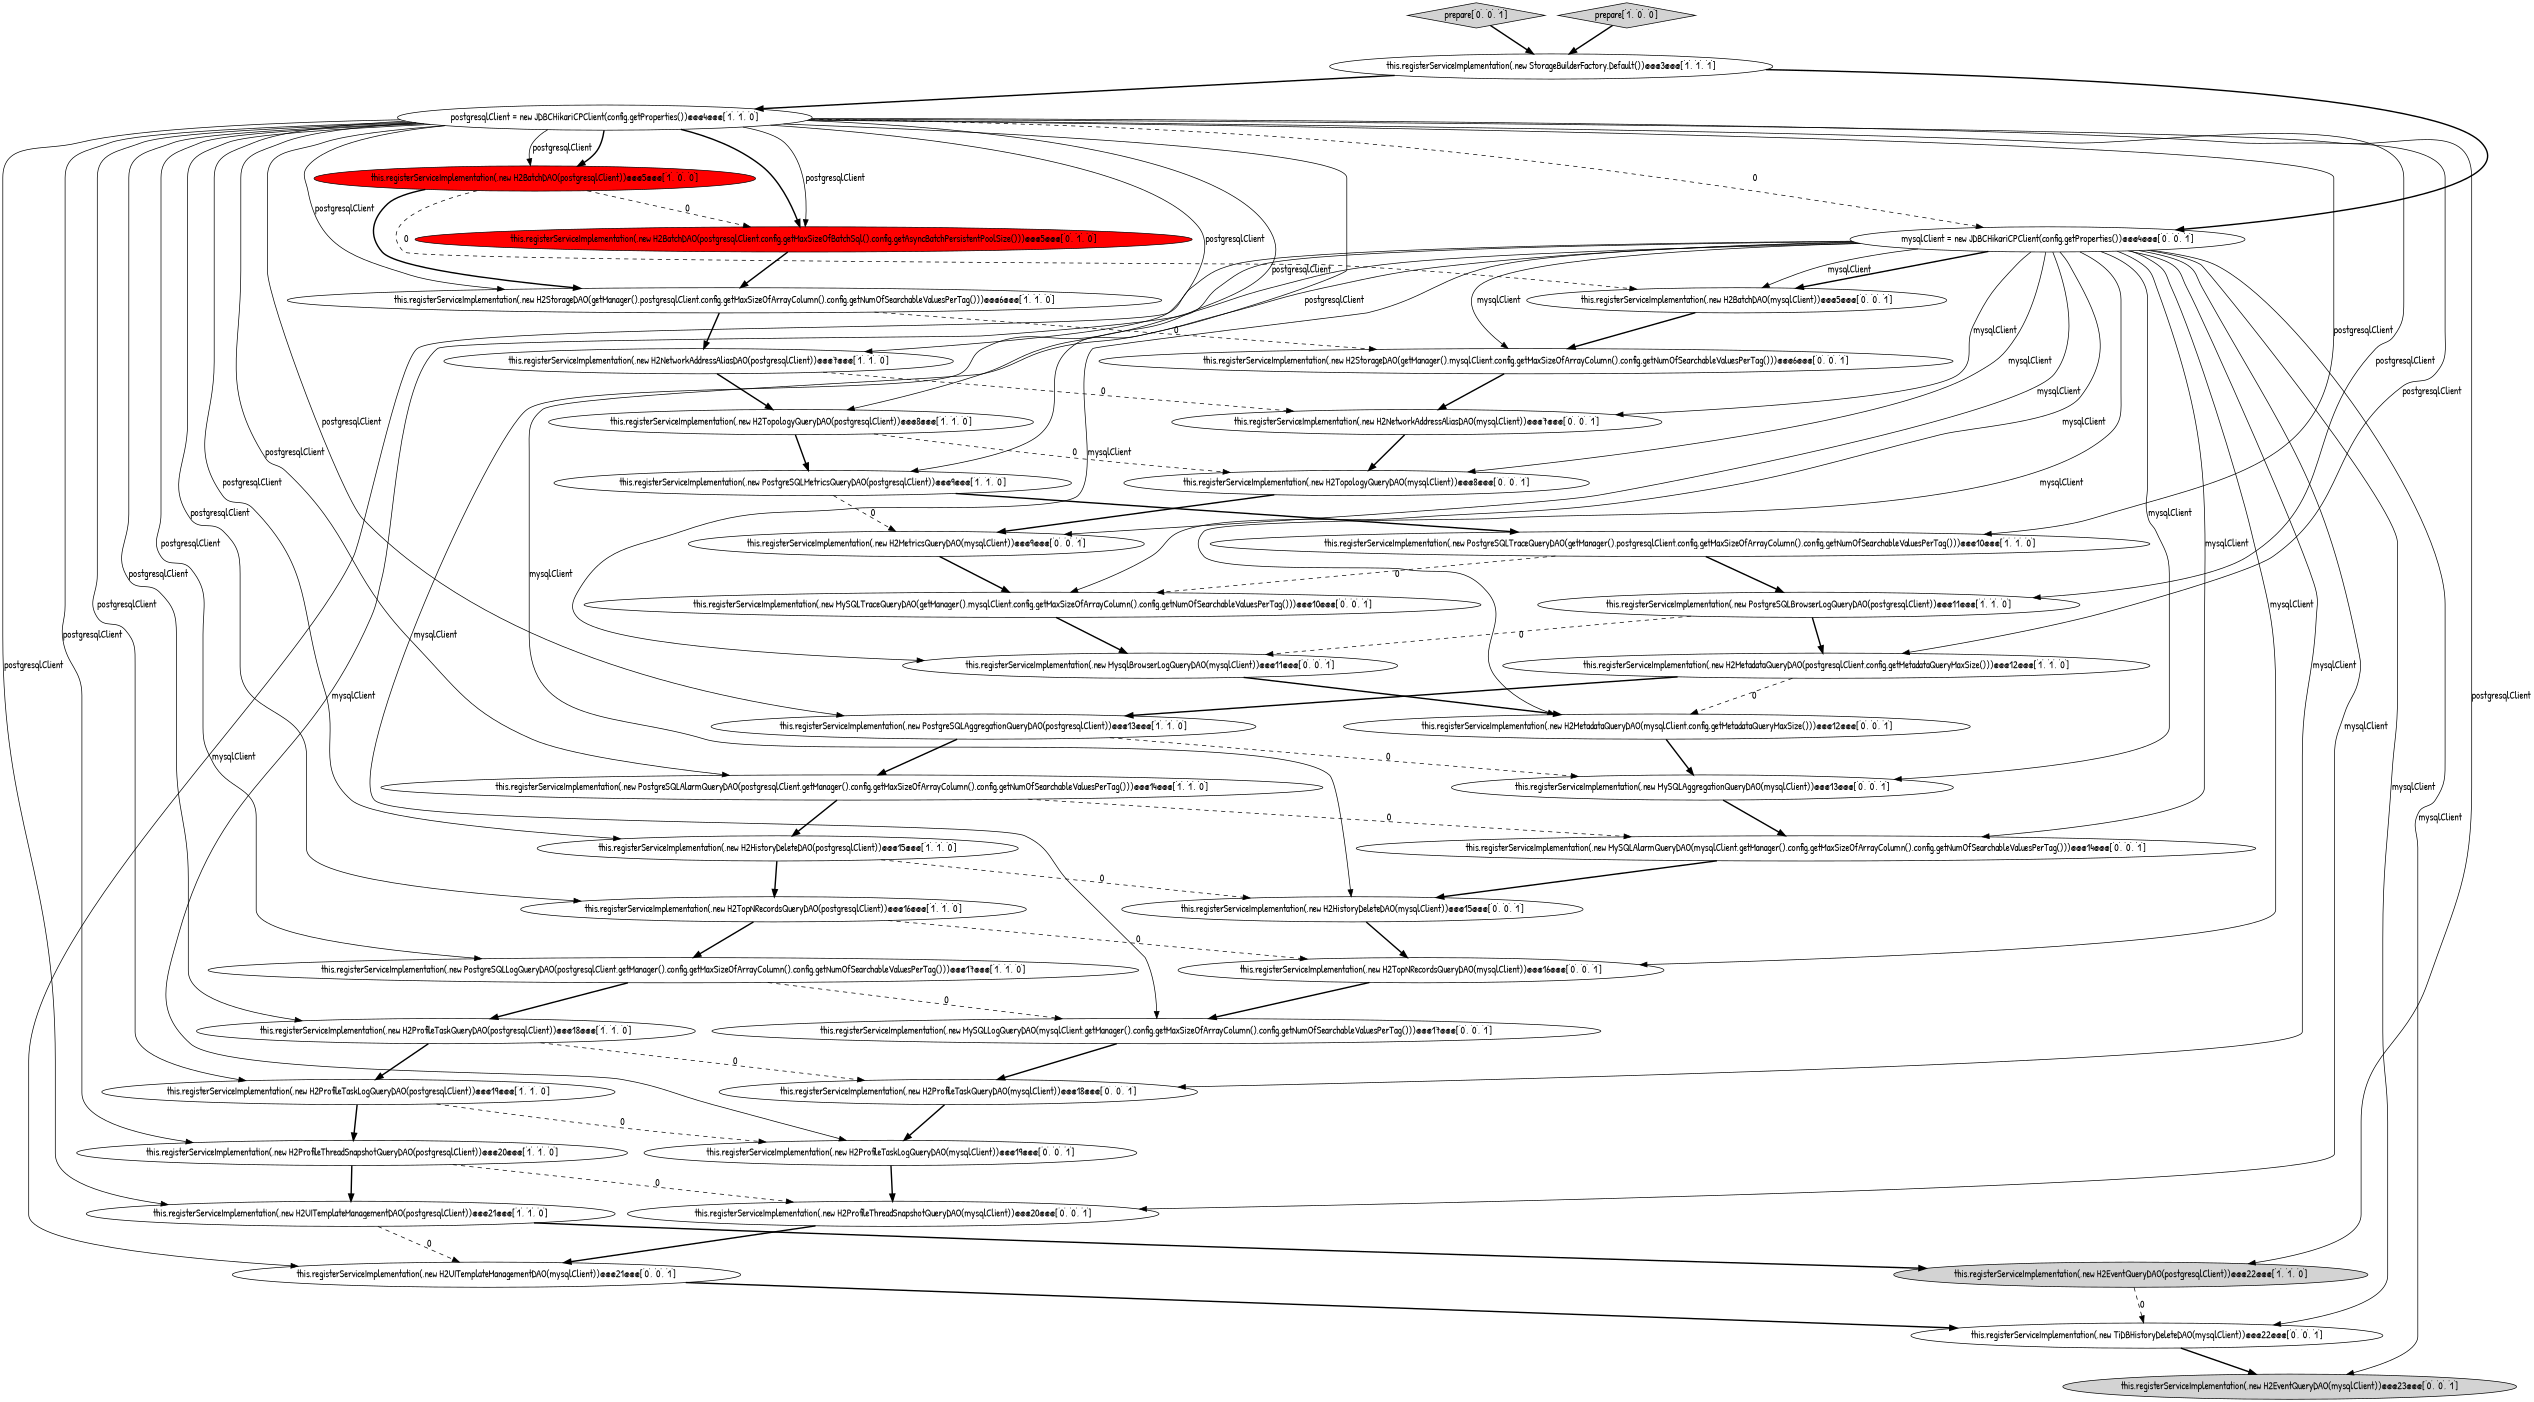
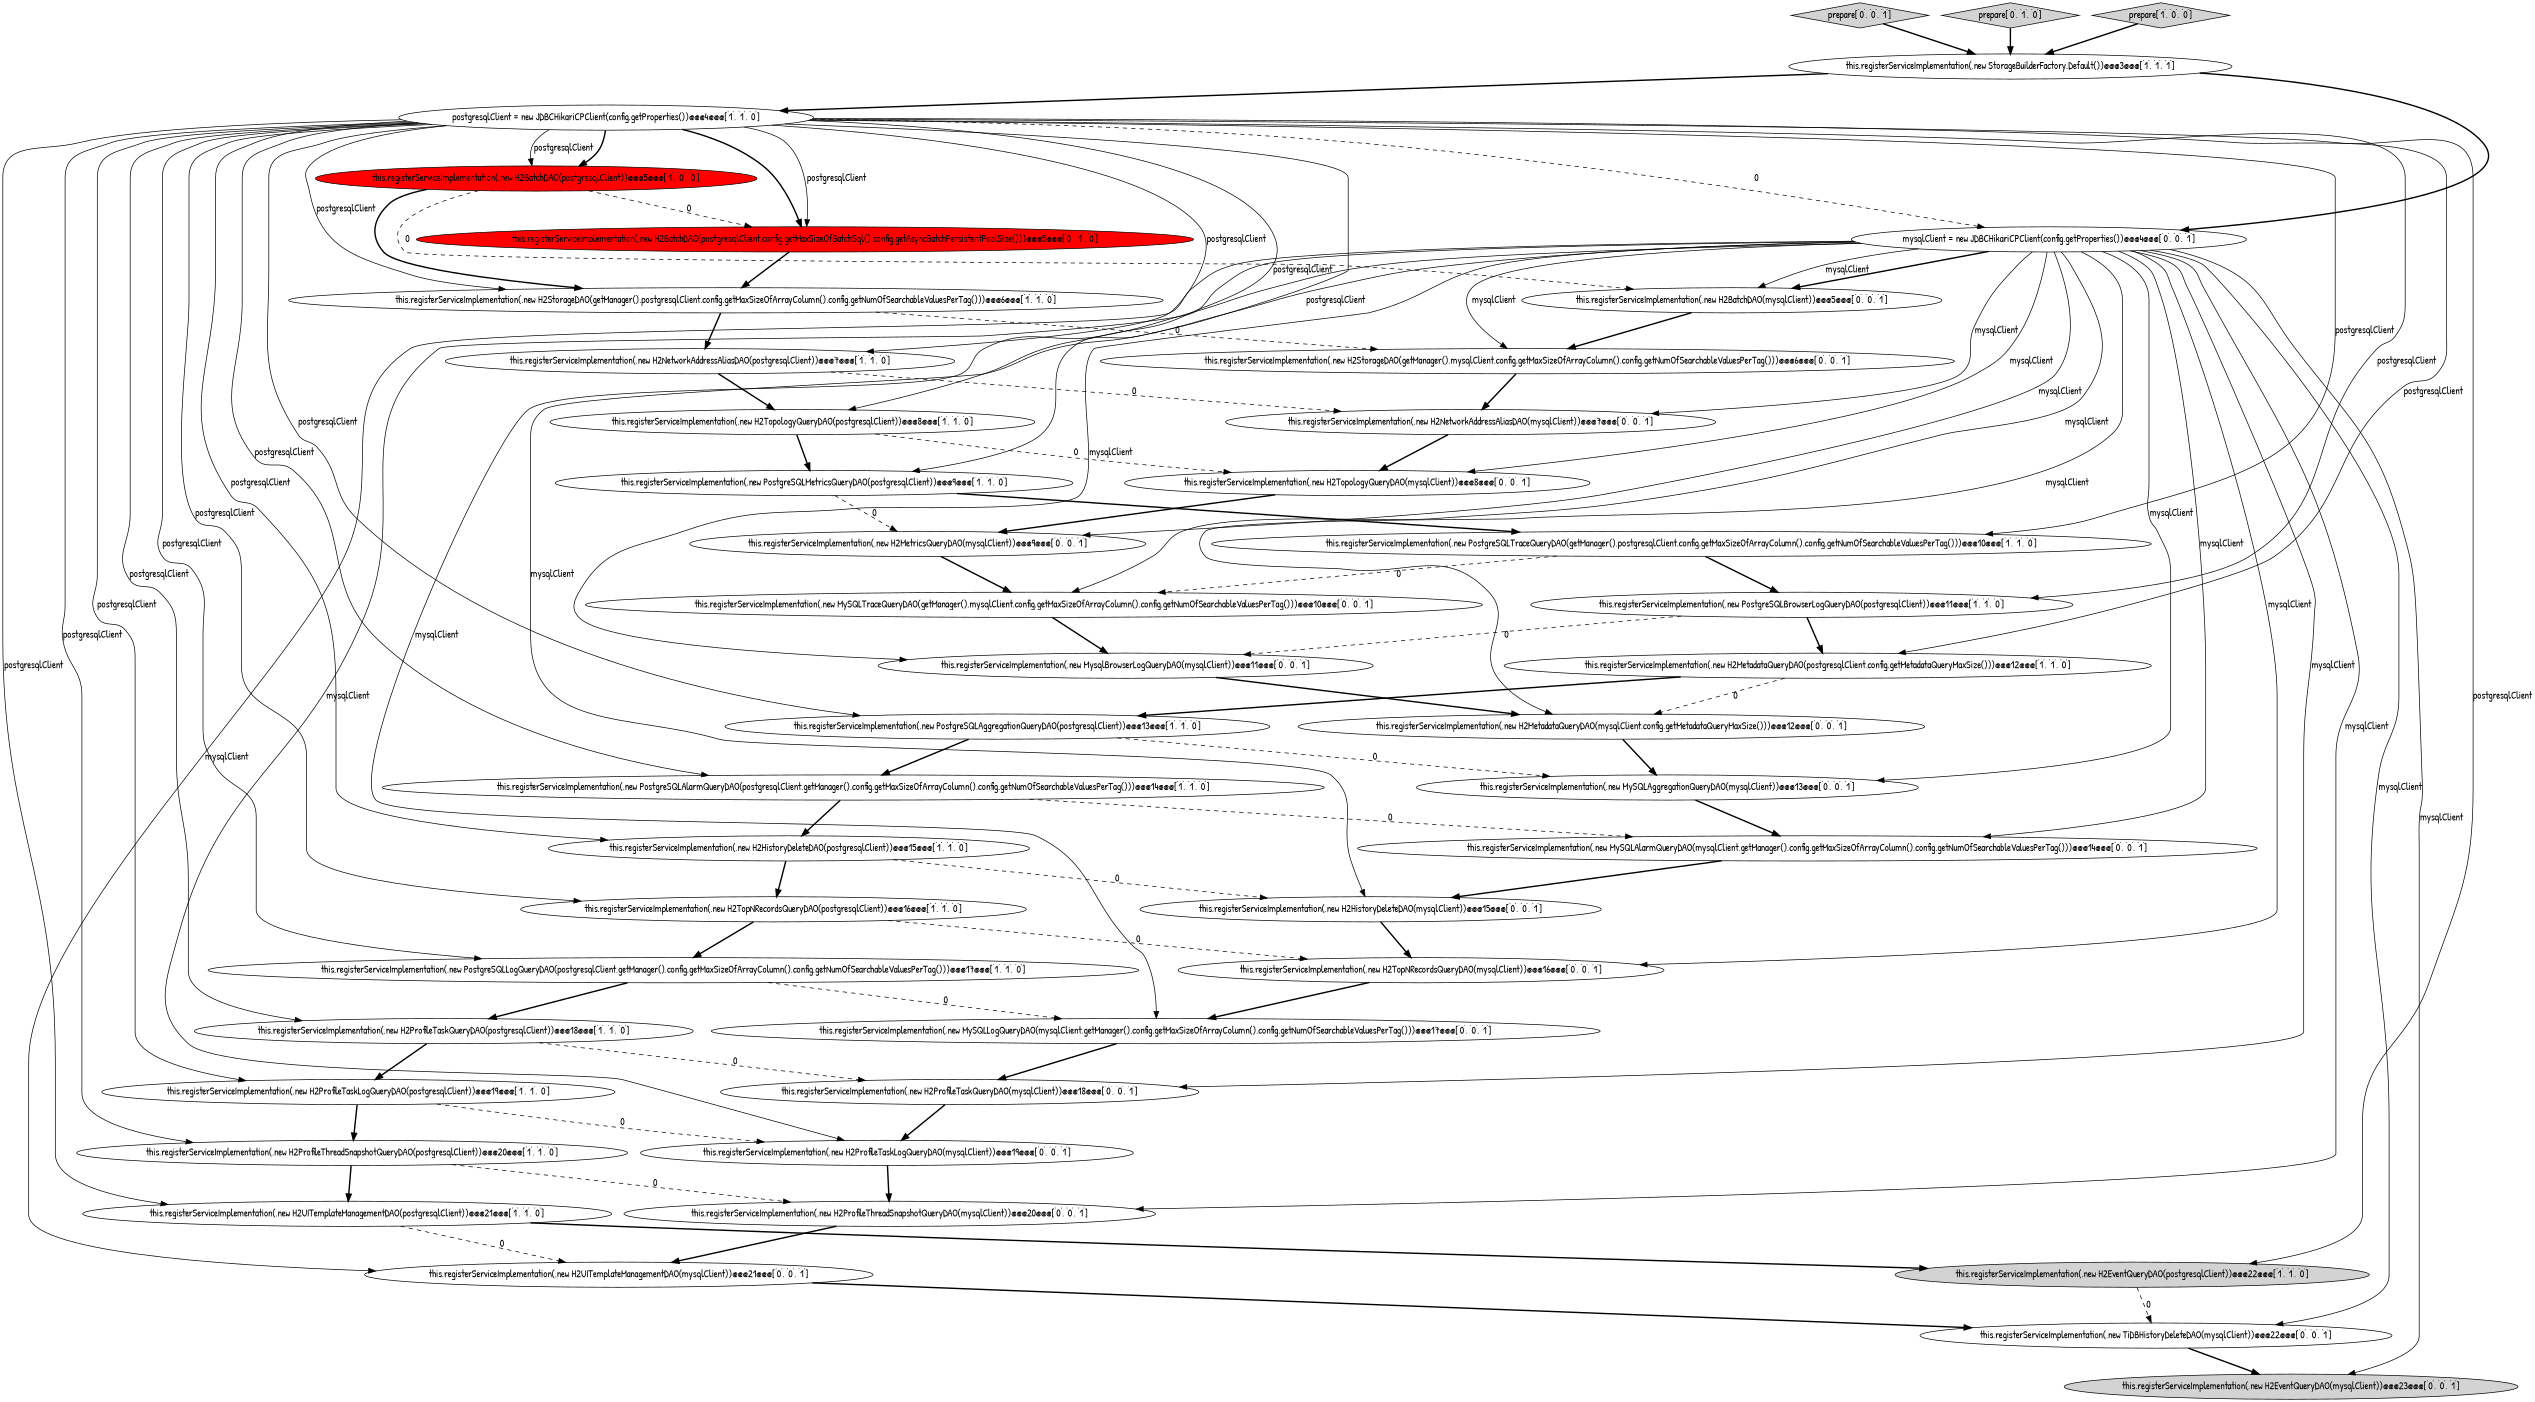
  digraph {
    fontname="Patrick Hand"
    node [fillcolor=white shape=ellipse style=filled fontname="Patrick Hand"]
    edge [style=bold fontname="Patrick Hand"]
    n1 [label="this.registerServiceImplementation(,new H2TopNRecordsQueryDAO(mysqlClient))@@@16@@@['0', '0', '1']"]
    n2 [label="this.registerServiceImplementation(,new MySQLLogQueryDAO(mysqlClient,getManager(),config.getMaxSizeOfArrayColumn(),config.getNumOfSearchableValuesPerTag()))@@@17@@@['0', '0', '1']"]
    n3 [label="this.registerServiceImplementation(,new H2ProfileTaskQueryDAO(mysqlClient))@@@18@@@['0', '0', '1']"]
    n4 [label="this.registerServiceImplementation(,new PostgreSQLBrowserLogQueryDAO(postgresqlClient))@@@11@@@['1', '1', '0']"]
    n5 [label="this.registerServiceImplementation(,new H2MetadataQueryDAO(postgresqlClient,config.getMetadataQueryMaxSize()))@@@12@@@['1', '1', '0']"]
    n6 [label="this.registerServiceImplementation(,new MysqlBrowserLogQueryDAO(mysqlClient))@@@11@@@['0', '0', '1']"]
    n7 [label="this.registerServiceImplementation(,new H2MetricsQueryDAO(mysqlClient))@@@9@@@['0', '0', '1']"]
    n8 [label="this.registerServiceImplementation(,new MySQLTraceQueryDAO(getManager(),mysqlClient,config.getMaxSizeOfArrayColumn(),config.getNumOfSearchableValuesPerTag()))@@@10@@@['0', '0', '1']"]
    n9 [label="this.registerServiceImplementation(,new H2ProfileTaskLogQueryDAO(mysqlClient))@@@19@@@['0', '0', '1']"]
    n10 [label="this.registerServiceImplementation(,new H2ProfileThreadSnapshotQueryDAO(mysqlClient))@@@20@@@['0', '0', '1']"]
    n11 [fillcolor=lightgray label="prepare['0', '0', '1']" shape=diamond]
    n12 [label="this.registerServiceImplementation(,new StorageBuilderFactory.Default())@@@3@@@['1', '1', '1']"]
    n13 [label="mysqlClient = new JDBCHikariCPClient(config.getProperties())@@@4@@@['0', '0', '1']"]
    n14 [label="postgresqlClient = new JDBCHikariCPClient(config.getProperties())@@@4@@@['1', '1', '0']"]
    n15 [label="this.registerServiceImplementation(,new H2MetadataQueryDAO(mysqlClient,config.getMetadataQueryMaxSize()))@@@12@@@['0', '0', '1']"]
    n16 [label="this.registerServiceImplementation(,new PostgreSQLAggregationQueryDAO(postgresqlClient))@@@13@@@['1', '1', '0']"]
    n17 [label="this.registerServiceImplementation(,new H2NetworkAddressAliasDAO(mysqlClient))@@@7@@@['0', '0', '1']"]
    n18 [label="this.registerServiceImplementation(,new H2StorageDAO(getManager(),mysqlClient,config.getMaxSizeOfArrayColumn(),config.getNumOfSearchableValuesPerTag()))@@@6@@@['0', '0', '1']"]
    n19 [label="this.registerServiceImplementation(,new MySQLAggregationQueryDAO(mysqlClient))@@@13@@@['0', '0', '1']"]
    n20 [label="this.registerServiceImplementation(,new H2UITemplateManagementDAO(mysqlClient))@@@21@@@['0', '0', '1']"]
    n21 [label="this.registerServiceImplementation(,new TiDBHistoryDeleteDAO(mysqlClient))@@@22@@@['0', '0', '1']"]
    n22 [label="this.registerServiceImplementation(,new H2BatchDAO(mysqlClient))@@@5@@@['0', '0', '1']"]
    n23 [label="this.registerServiceImplementation(,new H2HistoryDeleteDAO(mysqlClient))@@@15@@@['0', '0', '1']"]
    n24 [label="this.registerServiceImplementation(,new H2TopologyQueryDAO(mysqlClient))@@@8@@@['0', '0', '1']"]
    n25 [fillcolor=lightgray label="this.registerServiceImplementation(,new H2EventQueryDAO(mysqlClient))@@@23@@@['0', '0', '1']"]
    n26 [label="this.registerServiceImplementation(,new MySQLAlarmQueryDAO(mysqlClient,getManager(),config.getMaxSizeOfArrayColumn(),config.getNumOfSearchableValuesPerTag()))@@@14@@@['0', '0', '1']"]
+   n27 [fillcolor=lightgray label="prepare['0', '1', '0']" shape=diamond]
    n28 [label="this.registerServiceImplementation(,new PostgreSQLAlarmQueryDAO(postgresqlClient,getManager(),config.getMaxSizeOfArrayColumn(),config.getNumOfSearchableValuesPerTag()))@@@14@@@['1', '1', '0']"]
    n29 [label="this.registerServiceImplementation(,new H2HistoryDeleteDAO(postgresqlClient))@@@15@@@['1', '1', '0']"]
    n30 [label="this.registerServiceImplementation(,new H2ProfileTaskQueryDAO(postgresqlClient))@@@18@@@['1', '1', '0']"]
    n31 [label="this.registerServiceImplementation(,new H2ProfileTaskLogQueryDAO(postgresqlClient))@@@19@@@['1', '1', '0']"]
    n32 [label="this.registerServiceImplementation(,new H2NetworkAddressAliasDAO(postgresqlClient))@@@7@@@['1', '1', '0']"]
    n33 [label="this.registerServiceImplementation(,new H2TopologyQueryDAO(postgresqlClient))@@@8@@@['1', '1', '0']"]
    n34 [fillcolor=red label="this.registerServiceImplementation(,new H2BatchDAO(postgresqlClient))@@@5@@@['1', '0', '0']"]
    n35 [fillcolor=red label="this.registerServiceImplementation(,new H2BatchDAO(postgresqlClient,config.getMaxSizeOfBatchSql(),config.getAsyncBatchPersistentPoolSize()))@@@5@@@['0', '1', '0']"]
    n36 [label="this.registerServiceImplementation(,new H2StorageDAO(getManager(),postgresqlClient,config.getMaxSizeOfArrayColumn(),config.getNumOfSearchableValuesPerTag()))@@@6@@@['1', '1', '0']"]
    n37 [fillcolor=lightgray label="this.registerServiceImplementation(,new H2EventQueryDAO(postgresqlClient))@@@22@@@['1', '1', '0']"]
    n38 [label="this.registerServiceImplementation(,new PostgreSQLLogQueryDAO(postgresqlClient,getManager(),config.getMaxSizeOfArrayColumn(),config.getNumOfSearchableValuesPerTag()))@@@17@@@['1', '1', '0']"]
    n39 [label="this.registerServiceImplementation(,new H2TopNRecordsQueryDAO(postgresqlClient))@@@16@@@['1', '1', '0']"]
    n40 [label="this.registerServiceImplementation(,new H2ProfileThreadSnapshotQueryDAO(postgresqlClient))@@@20@@@['1', '1', '0']"]
    n41 [label="this.registerServiceImplementation(,new PostgreSQLTraceQueryDAO(getManager(),postgresqlClient,config.getMaxSizeOfArrayColumn(),config.getNumOfSearchableValuesPerTag()))@@@10@@@['1', '1', '0']"]
    n42 [fillcolor=lightgray label="prepare['1', '0', '0']" shape=diamond]
    n43 [label="this.registerServiceImplementation(,new H2UITemplateManagementDAO(postgresqlClient))@@@21@@@['1', '1', '0']"]
    n44 [label="this.registerServiceImplementation(,new PostgreSQLMetricsQueryDAO(postgresqlClient))@@@9@@@['1', '1', '0']"]
    n1 -> n2
    n2 -> n3
    n3 -> n9
    n4 -> n5
    n4 -> n6 [label=0 style=dashed]
    n5 -> n15 [label=0 style=dashed]
    n5 -> n16
    n6 -> n15
    n7 -> n8
    n8 -> n6
    n9 -> n10
    n10 -> n20
    n11 -> n12
    n12 -> n13
    n12 -> n14
    n13 -> n1 [label=mysqlClient style=solid]
    n13 -> n2 [label=mysqlClient style=solid]
    n13 -> n3 [label=mysqlClient style=solid]
    n13 -> n6 [label=mysqlClient style=solid]
    n13 -> n7 [label=mysqlClient style=solid]
    n13 -> n8 [label=mysqlClient style=solid]
    n13 -> n9 [label=mysqlClient style=solid]
    n13 -> n10 [label=mysqlClient style=solid]
    n13 -> n15 [label=mysqlClient style=solid]
    n13 -> n17 [label=mysqlClient style=solid]
    n13 -> n18 [label=mysqlClient style=solid]
    n13 -> n19 [label=mysqlClient style=solid]
    n13 -> n20 [label=mysqlClient style=solid]
    n13 -> n21 [label=mysqlClient style=solid]
    n13 -> n22
    n13 -> n22 [label=mysqlClient style=solid]
    n13 -> n23 [label=mysqlClient style=solid]
    n13 -> n24 [label=mysqlClient style=solid]
    n13 -> n25 [label=mysqlClient style=solid]
    n13 -> n26 [label=mysqlClient style=solid]
    n14 -> n4 [label=postgresqlClient style=solid]
    n14 -> n5 [label=postgresqlClient style=solid]
    n14 -> n13 [label=0 style=dashed]
    n14 -> n16 [label=postgresqlClient style=solid]
    n14 -> n28 [label=postgresqlClient style=solid]
    n14 -> n29 [label=postgresqlClient style=solid]
    n14 -> n30 [label=postgresqlClient style=solid]
    n14 -> n31 [label=postgresqlClient style=solid]
    n14 -> n32 [label=postgresqlClient style=solid]
    n14 -> n33 [label=postgresqlClient style=solid]
    n14 -> n34
    n14 -> n34 [label=postgresqlClient style=solid]
    n14 -> n35 [label=postgresqlClient style=solid]
    n14 -> n35
    n14 -> n36 [label=postgresqlClient style=solid]
    n14 -> n37 [label=postgresqlClient style=solid]
    n14 -> n38 [label=postgresqlClient style=solid]
    n14 -> n39 [label=postgresqlClient style=solid]
    n14 -> n40 [label=postgresqlClient style=solid]
    n14 -> n41 [label=postgresqlClient style=solid]
    n14 -> n43 [label=postgresqlClient style=solid]
    n14 -> n44 [label=postgresqlClient style=solid]
    n15 -> n19
    n16 -> n19 [label=0 style=dashed]
    n16 -> n28
    n17 -> n24
    n18 -> n17
    n19 -> n26
    n20 -> n21
    n21 -> n25
    n22 -> n18
    n23 -> n1
    n24 -> n7
    n26 -> n23
+   n27 -> n12
    n28 -> n26 [label=0 style=dashed]
    n28 -> n29
    n29 -> n23 [label=0 style=dashed]
    n29 -> n39
    n30 -> n3 [label=0 style=dashed]
    n30 -> n31
    n31 -> n9 [label=0 style=dashed]
    n31 -> n40
    n32 -> n17 [label=0 style=dashed]
    n32 -> n33
    n33 -> n24 [label=0 style=dashed]
    n33 -> n44
    n34 -> n22 [label=0 style=dashed]
    n34 -> n35 [label=0 style=dashed]
    n34 -> n36
    n35 -> n36
    n36 -> n18 [label=0 style=dashed]
    n36 -> n32
    n37 -> n21 [label=0 style=dashed]
    n38 -> n2 [label=0 style=dashed]
    n38 -> n30
    n39 -> n1 [label=0 style=dashed]
    n39 -> n38
    n40 -> n10 [label=0 style=dashed]
    n40 -> n43
    n41 -> n4
    n41 -> n8 [label=0 style=dashed]
    n42 -> n12
    n43 -> n20 [label=0 style=dashed]
    n43 -> n37
    n44 -> n7 [label=0 style=dashed]
    n44 -> n41
  }
